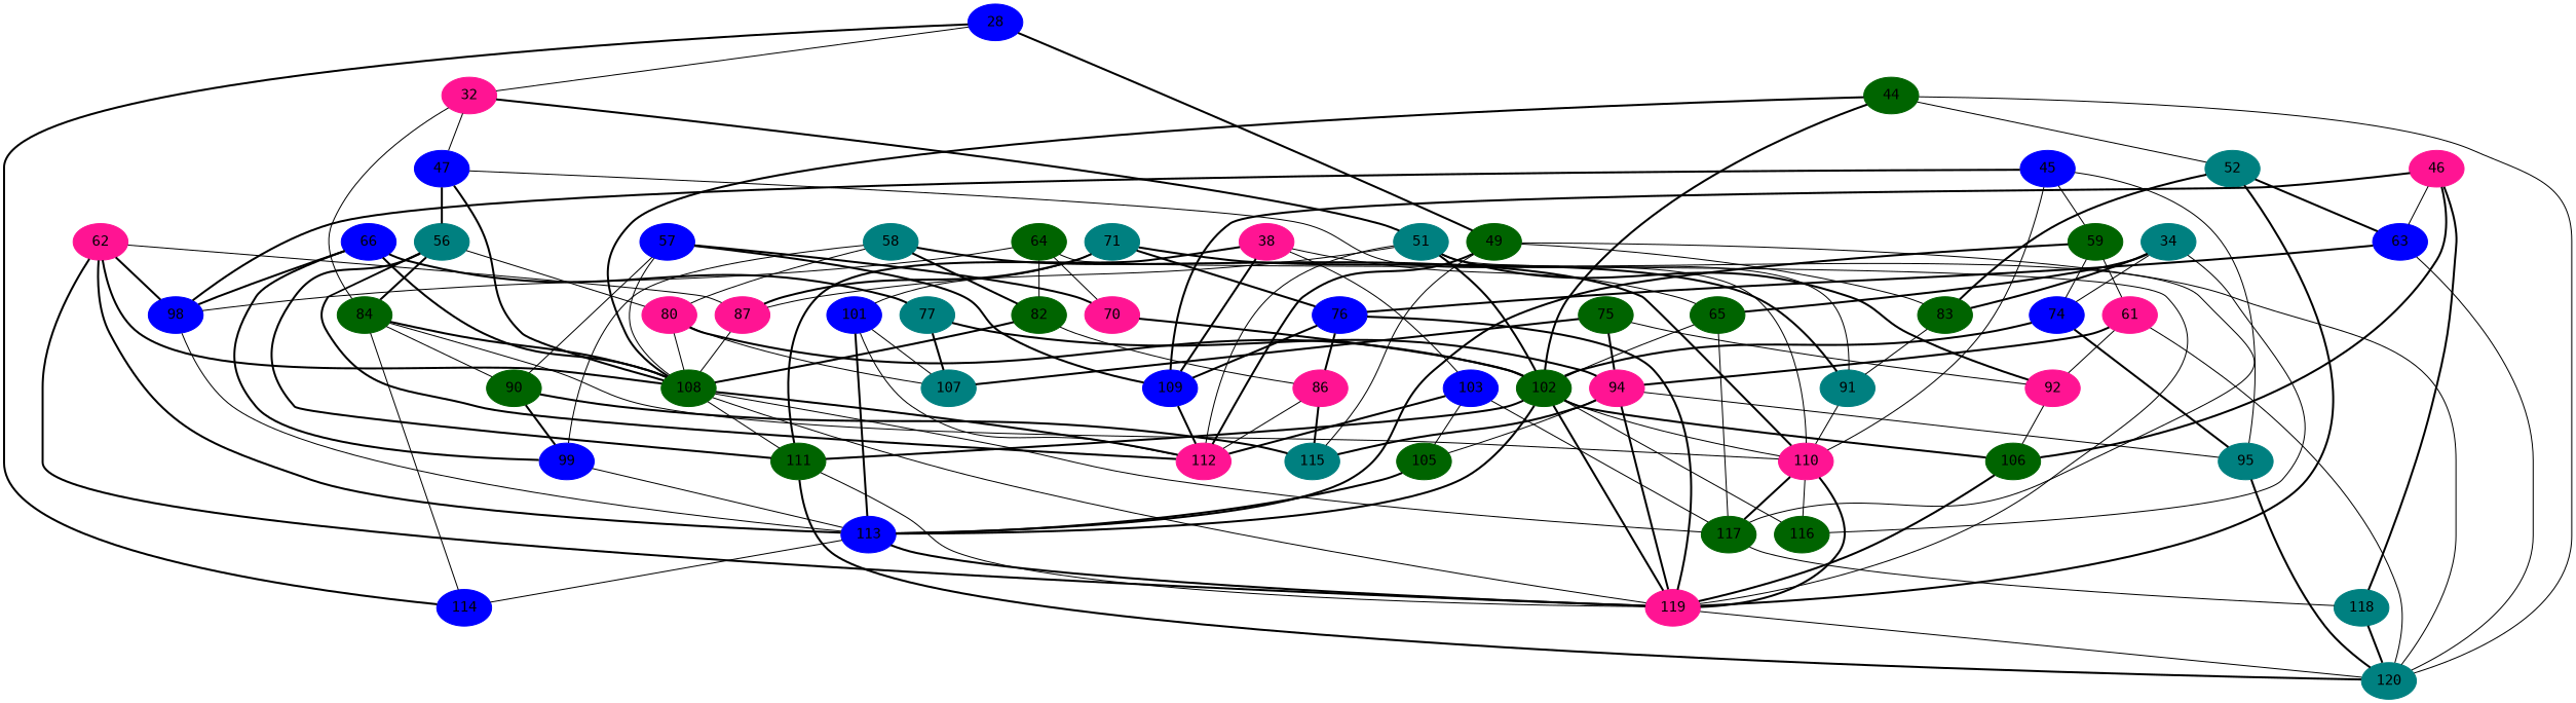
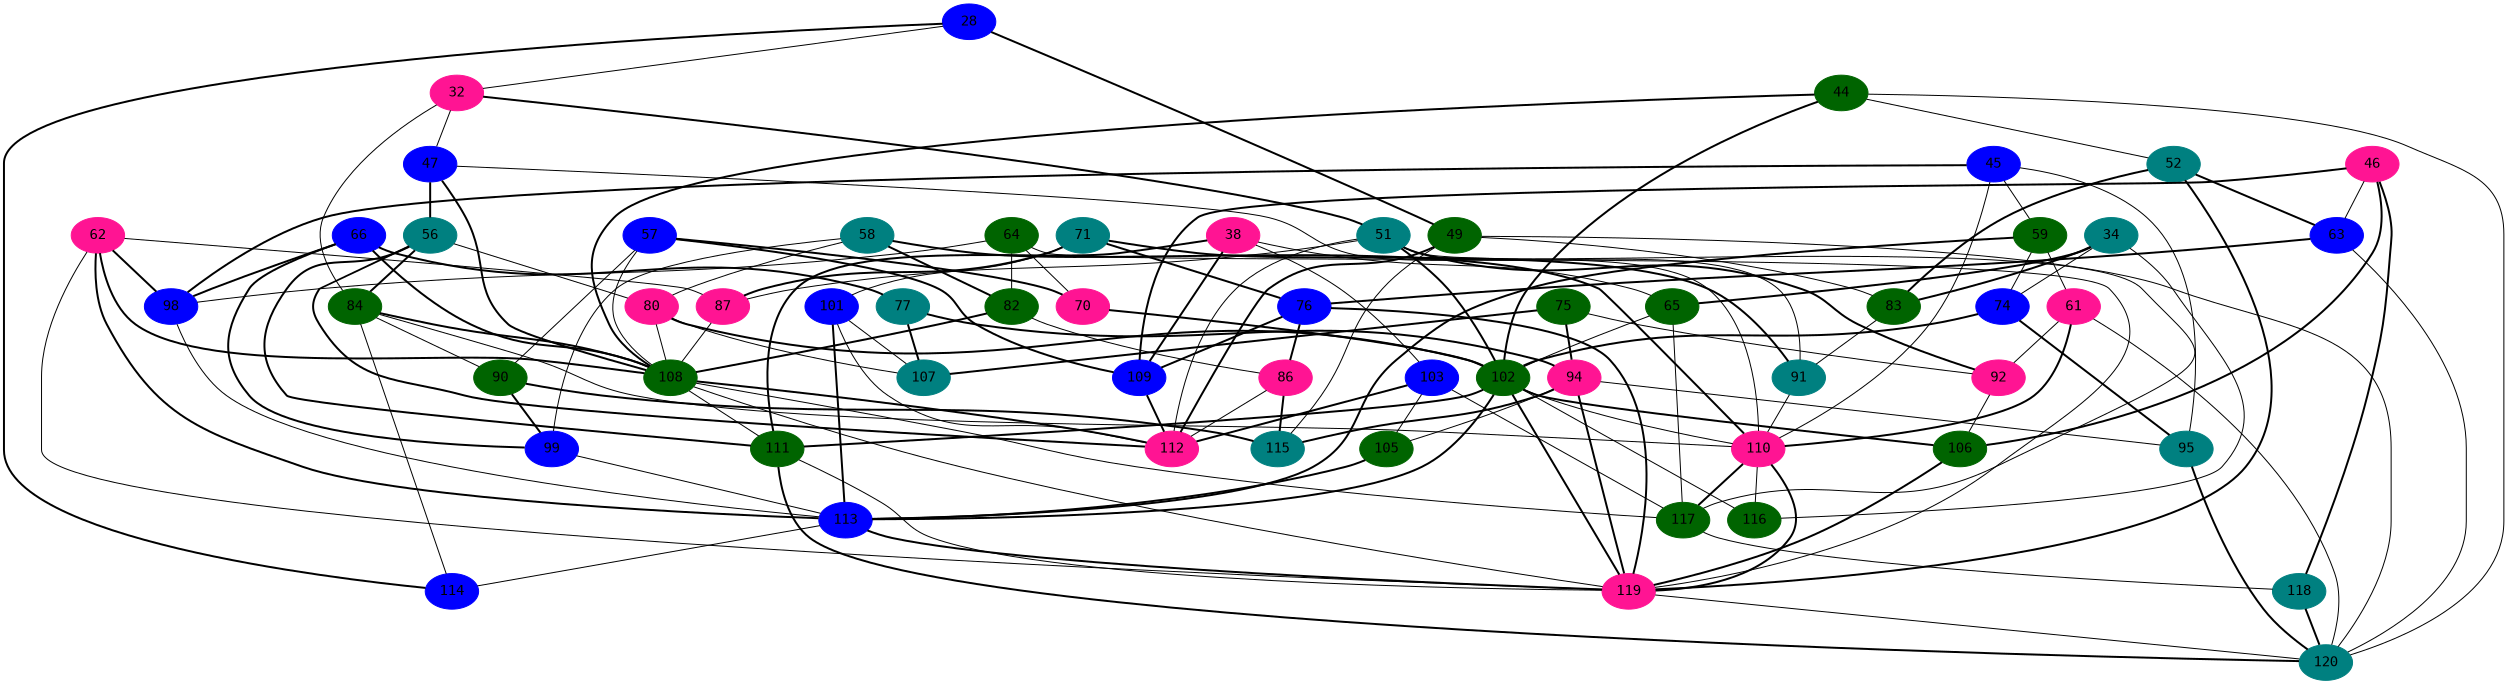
  graph {
    fontname="DejaVu Sans Mono"
    node [color=darkgreen fontname="DejaVu Sans Mono" style=filled]
    edge [fontname="DejaVu Sans Mono" style=bold]
    28 [color=blue]
    32 [color=deeppink]
    49 [super="+3"]
    114 [color=blue]
    47 [color=blue]
    51 [color=teal super="+2+22"]
    84 [super="+19+24"]
    83
    120 [color=teal super="+17+20"]
    112 [color=deeppink super="+40+39"]
    115 [color=teal]
    108 [super="+4+15+89+100"]
    110 [color=deeppink super="+96"]
    56 [color=teal super="+43"]
    102 [super="+55+93+81"]
    87 [color=deeppink]
    91 [color=teal]
    92 [color=deeppink]
    117 [super="+72"]
    90
    34 [color=teal]
    65
    74 [color=blue]
    116
    95 [color=teal]
    38 [color=deeppink]
    103 [color=blue]
    109 [color=blue super="+67"]
    111 [super="+31"]
    105
    119 [color=deeppink super="+60+54+104+85"]
    52 [color=teal]
    44
    63 [color=blue]
    106
    113 [color=blue super="+7+36+14+78"]
    45 [color=blue]
    59
    98 [color=blue super="+73"]
    61 [color=deeppink]
    46 [color=deeppink]
    118 [color=teal]
    76 [color=blue super="+37"]
    80 [color=deeppink super="+33+42"]
    107 [color=teal]
    57 [color=blue]
    70 [color=deeppink]
    99 [color=blue]
    58 [color=teal]
    82
    86 [color=deeppink]
    62 [color=deeppink super="+5+35"]
    64 [super="+6+25"]
    66 [color=blue]
    77 [color=teal]
    94 [color=deeppink super="+88"]
    71 [color=teal]
    101 [color=blue]
    75
    28 -- 32 [style=solid]
    28 -- 49 [weight=2]
    28 -- 114
    32 -- 47 [style=solid]
    32 -- 51
    32 -- 84 [style=solid]
    49 -- 83 [style=solid]
    49 -- 120 [style=solid]
    49 -- 112
    49 -- 115 [style=solid]
    47 -- 108
    47 -- 110 [style=solid]
    47 -- 56
    51 -- 112 [style=solid weight=2]
    51 -- 102
    51 -- 87 [style=solid]
    51 -- 91 [style=solid]
    51 -- 92
    51 -- 117 [style=solid]
    84 -- 114 [style=solid]
    84 -- 108 [weight=2]
    84 -- 110 [style=solid weight=2]
    84 -- 90 [style=solid]
    83 -- 91 [style=solid]
    108 -- 112
    108 -- 117 [style=solid weight=2]
    108 -- 111 [style=solid]
    108 -- 119 [style=solid weight=2]
    110 -- 117
    110 -- 116 [style=solid]
    110 -- 119 [weight=2]
    56 -- 84
    56 -- 112
    56 -- 111
    56 -- 80 [style=solid weight=2]
    102 -- 110 [style=solid]
    102 -- 116 [style=solid weight=2]
    102 -- 111
    102 -- 119
    102 -- 106
    102 -- 113 [weight=2]
    87 -- 108 [style=solid]
    91 -- 110 [style=solid]
    92 -- 106 [style=solid]
    117 -- 118 [style=solid weight=2]
    90 -- 115
    90 -- 99
    34 -- 83
    34 -- 65
    34 -- 74 [style=solid]
    34 -- 116 [style=solid]
    65 -- 102 [style=solid]
    65 -- 117 [style=solid]
    74 -- 102
    74 -- 95
    95 -- 120
    38 -- 65 [style=solid]
    38 -- 103 [style=solid]
    38 -- 109
    38 -- 111
    103 -- 112
    103 -- 117 [style=solid]
    103 -- 105 [style=solid]
    109 -- 112 [weight=2]
    111 -- 120
    111 -- 119 [style=solid]
    105 -- 113 [weight=2]
    119 -- 120 [style=solid]
    52 -- 83
    52 -- 119
    52 -- 63
    44 -- 120 [style=solid]
    44 -- 108
    44 -- 102
    44 -- 52 [style=solid]
    63 -- 120 [style=solid]
    63 -- 76
    106 -- 119
    113 -- 114 [style=solid weight=2]
    113 -- 119 [weight=3]
    45 -- 110 [style=solid]
    45 -- 95 [style=solid]
    45 -- 59 [style=solid]
    45 -- 98
    59 -- 74 [style=solid]
    59 -- 113
    59 -- 61 [style=solid]
    98 -- 113 [style=solid]
    61 -- 120 [style=solid]
-   61 -- 94
+   61 -- 110
    61 -- 92 [style=solid]
    46 -- 109
    46 -- 63 [style=solid]
    46 -- 106
    46 -- 118
    118 -- 120
    76 -- 109
    76 -- 119 [weight=2]
    76 -- 86
    80 -- 108 [style=solid weight=3]
    80 -- 102 [weight=3]
    80 -- 107 [style=solid]
    57 -- 108 [style=solid]
    57 -- 90 [style=solid]
    57 -- 109
    57 -- 70
    70 -- 102
    99 -- 113 [style=solid]
    58 -- 110
    58 -- 80 [style=solid]
    58 -- 99 [style=solid]
    58 -- 82
    82 -- 108
    82 -- 86 [style=solid]
    86 -- 112 [style=solid]
    86 -- 115
    62 -- 108 [weight=2]
    62 -- 87 [style=solid]
-   62 -- 119
+   62 -- 119 [style=solid]
    62 -- 113 [weight=3]
    62 -- 98
    64 -- 119 [style=solid weight=4]
    64 -- 98 [style=solid weight=2]
    64 -- 70 [style=solid]
    64 -- 82 [style=solid]
    66 -- 108
    66 -- 98
    66 -- 99
    66 -- 77
    77 -- 107
    77 -- 94 [weight=2]
    94 -- 115
    94 -- 95 [style=solid]
    94 -- 105 [style=solid]
    94 -- 119
    71 -- 87
    71 -- 91
    71 -- 76
    71 -- 101 [style=solid]
    101 -- 112 [style=solid]
    101 -- 113
    101 -- 107 [style=solid]
    75 -- 92 [style=solid]
    75 -- 107
    75 -- 94 [weight=2]
  }
